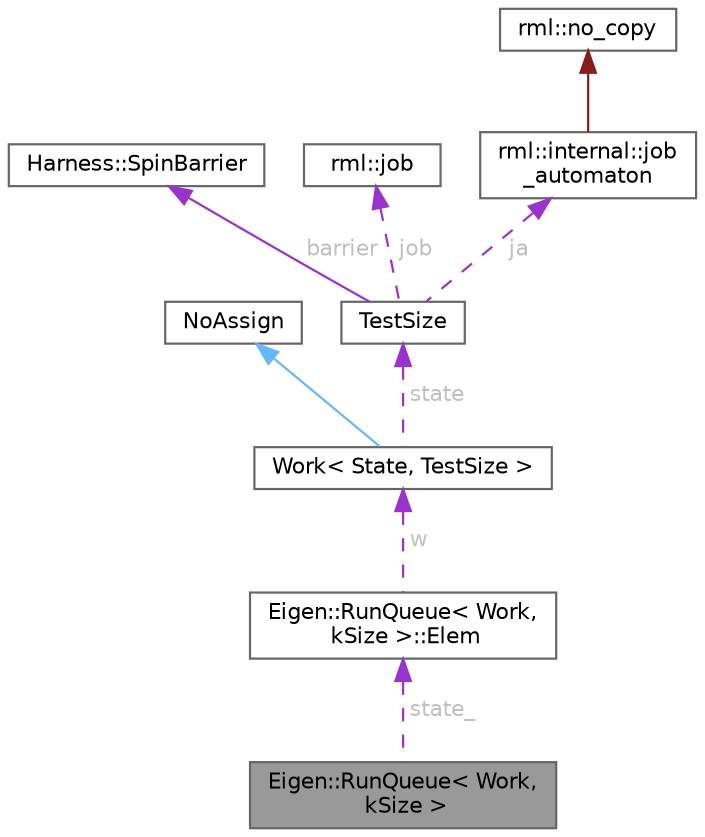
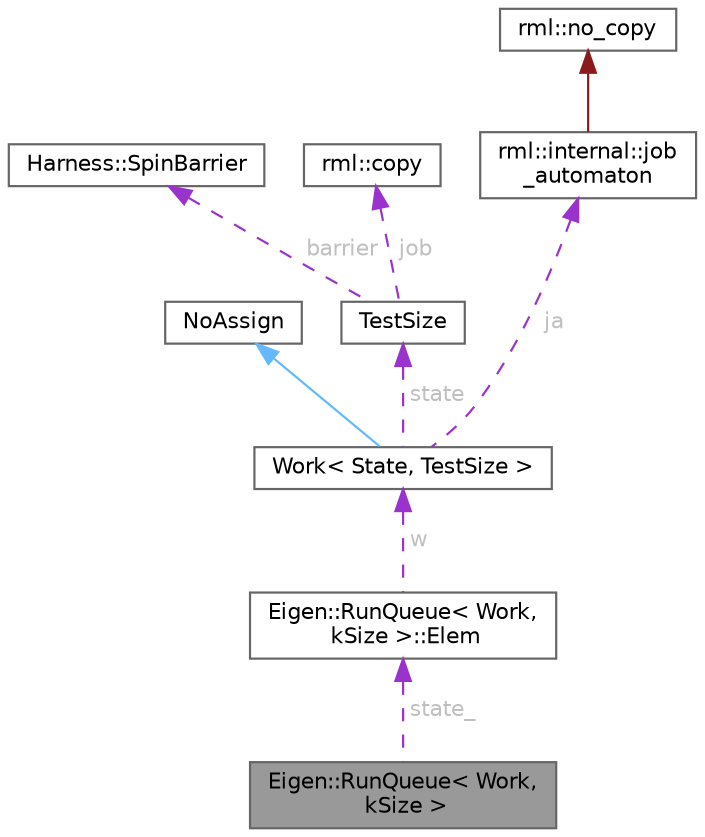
  digraph {
    node [color=gray40 fillcolor=white fontname=Helvetica fontsize=10 shape=box style=filled]
    edge [color=darkorchid3 dir=back fontcolor=grey fontname=Helvetica fontsize=10 labelfontname=Helvetica labelfontsize=10 style=dashed]
    n1 [fillcolor=grey60 fontcolor=black height=0.2 label="Eigen::RunQueue\< Work,\l kSize \>" width=0.4]
    n2 [height=0.2 label="Eigen::RunQueue\< Work,\l kSize \>::Elem" width=0.4]
    n3 [height=0.2 label="Work\< State, TestSize \>" width=0.4]
    n4 [height=0.2 label=NoAssign width=0.4]
    n5 [height=0.2 label=TestSize width=0.4]
    n6 [height=0.2 label="Harness::SpinBarrier" width=0.4]
    n7 [height=0.2 label="rml::internal::job\l_automaton" width=0.4]
    n8 [height=0.2 label="rml::no_copy" width=0.4]
-   n9 [height=0.2 label="rml::job" width=0.4]
+   n9 [height=0.2 label="rml::copy" width=0.4]
    n2 -> n1 [label=" state_"]
    n3 -> n2 [label=" w"]
    n4 -> n3 [color=steelblue1 style=solid fontcolor=""]
    n5 -> n3 [label=" state"]
-   n6 -> n5 [label=" barrier" style=solid]
-   n7 -> n5 [label=" ja"]
+   n6 -> n5 [label=" barrier"]
+   n7 -> n3 [label=" ja"]
    n8 -> n7 [color=firebrick4 style=solid fontcolor=""]
    n9 -> n5 [label=" job"]
  }
